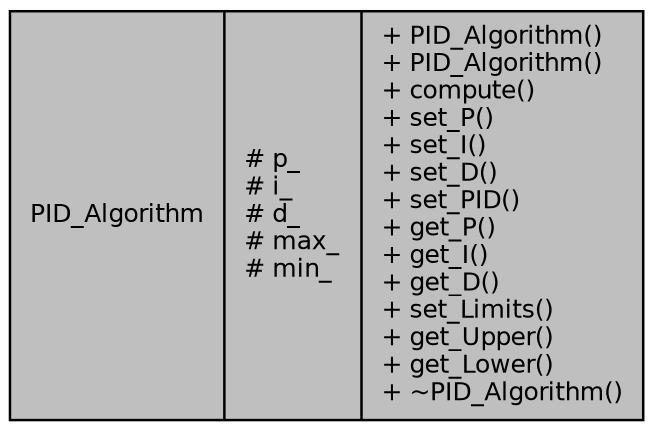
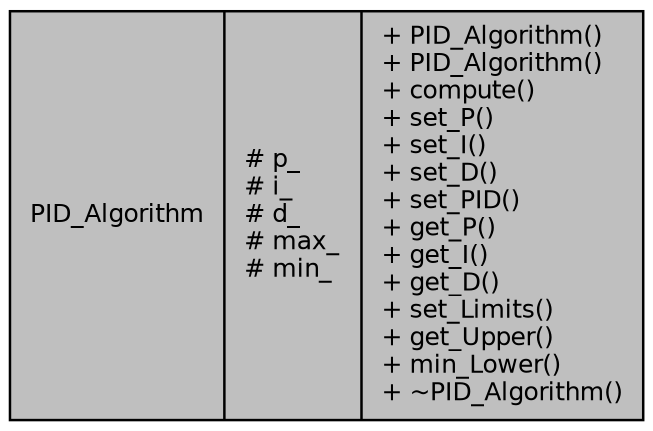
  digraph {
    rankdir=LR
-   n1 [color=black fillcolor=grey75 fontcolor=black fontname=Helvetica fontsize=10 height=0.2 label="{PID_Algorithm\n|# p_\l# i_\l# d_\l# max_\l# min_\l|+ PID_Algorithm()\l+ PID_Algorithm()\l+ compute()\l+ set_P()\l+ set_I()\l+ set_D()\l+ set_PID()\l+ get_P()\l+ get_I()\l+ get_D()\l+ set_Limits()\l+ get_Upper()\l+ get_Lower()\l+ ~PID_Algorithm()\l}" shape=record style=filled width=0.4]
+   n1 [color=black fillcolor=grey75 fontcolor=black fontname=Helvetica fontsize=10 height=0.2 label="{PID_Algorithm\n|# p_\l# i_\l# d_\l# max_\l# min_\l|+ PID_Algorithm()\l+ PID_Algorithm()\l+ compute()\l+ set_P()\l+ set_I()\l+ set_D()\l+ set_PID()\l+ get_P()\l+ get_I()\l+ get_D()\l+ set_Limits()\l+ get_Upper()\l+ min_Lower()\l+ ~PID_Algorithm()\l}" shape=record style=filled width=0.4]
  }
